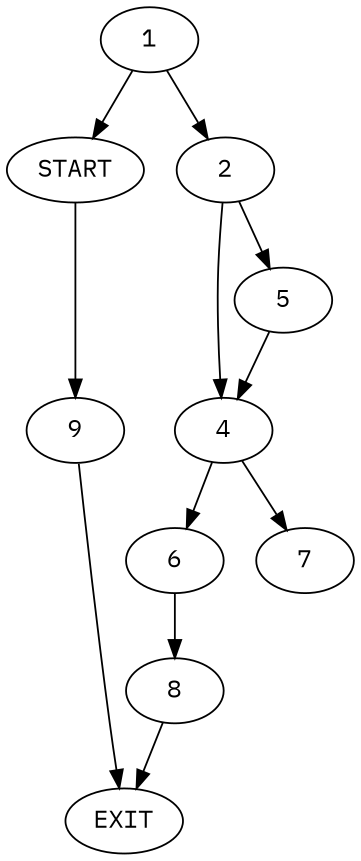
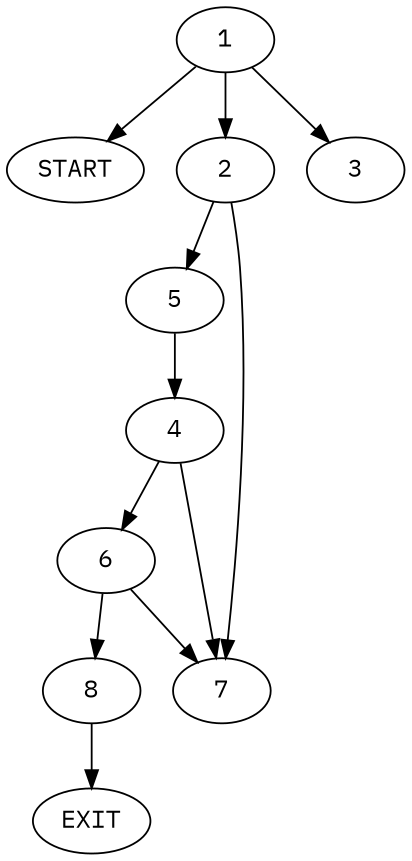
  digraph {
    fontname="IBM Plex Mono"
    node [fontname="IBM Plex Mono"]
    edge [fontname="IBM Plex Mono"]
    n1 [label=START]
-   9
    1
    2
+   3
    n6 [label=EXIT]
    4
    5
    6
    7
    8
-   n1 -> 9
-   9 -> n6
    1 -> n1
    1 -> 2
-   2 -> 4
+   1 -> 3
+   2 -> 7
    2 -> 5
    4 -> 6
    4 -> 7
    5 -> 4
+   6 -> 7
    6 -> 8
    8 -> n6
  }
